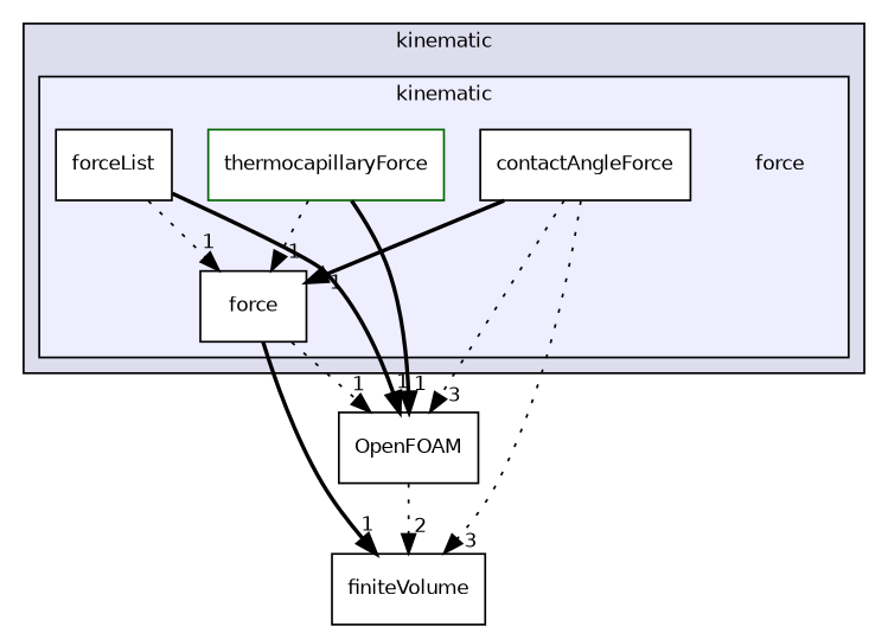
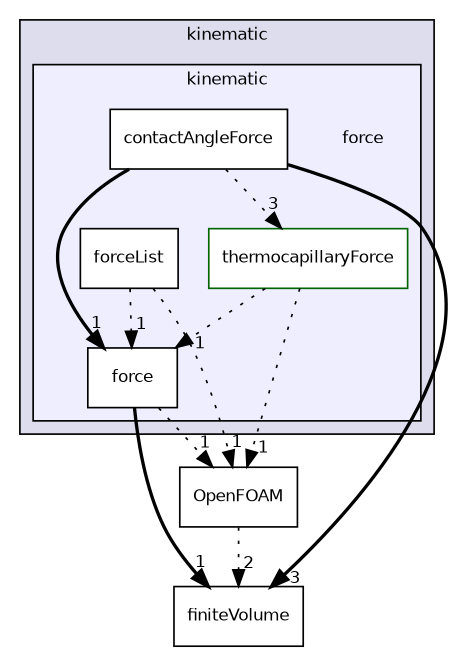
  digraph {
    compound=true
    node [color=black fontname=Helvetica fontsize=10 shape=box fillcolor=white style=filled]
    edge [headlabel=1 labeldistance=1.5 labelfontname=Helvetica labelfontsize=10 style=dotted]
    n1 [color=darkgreen label=force shape=plaintext fillcolor="" style=""]
    n2 [label=contactAngleForce]
    n3 [label=force]
    n4 [label=forceList]
    n5 [color=darkgreen label=thermocapillaryForce]
    n6 [label=finiteVolume fillcolor="" style=""]
    n7 [label=OpenFOAM fillcolor="" style=""]
    subgraph cluster_1 {
      bgcolor="#ddddee"
      fontname=Helvetica
      fontsize=10
      label=kinematic
      pencolor=black
      subgraph cluster_2 {
        bgcolor="#eeeeff"
        fontname=Helvetica
        fontsize=10
        label=kinematic
        pencolor=black
        n1
        n2
        n3
        n4
        n5
      }
    }
    n2 -> n3 [style=bold]
-   n2 -> n6 [headlabel=3]
-   n2 -> n7 [headlabel=3]
+   n2 -> n6 [headlabel=3 style=bold]
+   n2 -> n5 [headlabel=3]
    n3 -> n6 [style=bold]
    n3 -> n7
    n4 -> n3
-   n4 -> n7 [style=bold]
+   n4 -> n7
    n5 -> n3
-   n5 -> n7 [style=bold]
+   n5 -> n7
    n7 -> n6 [headlabel=2]
  }
